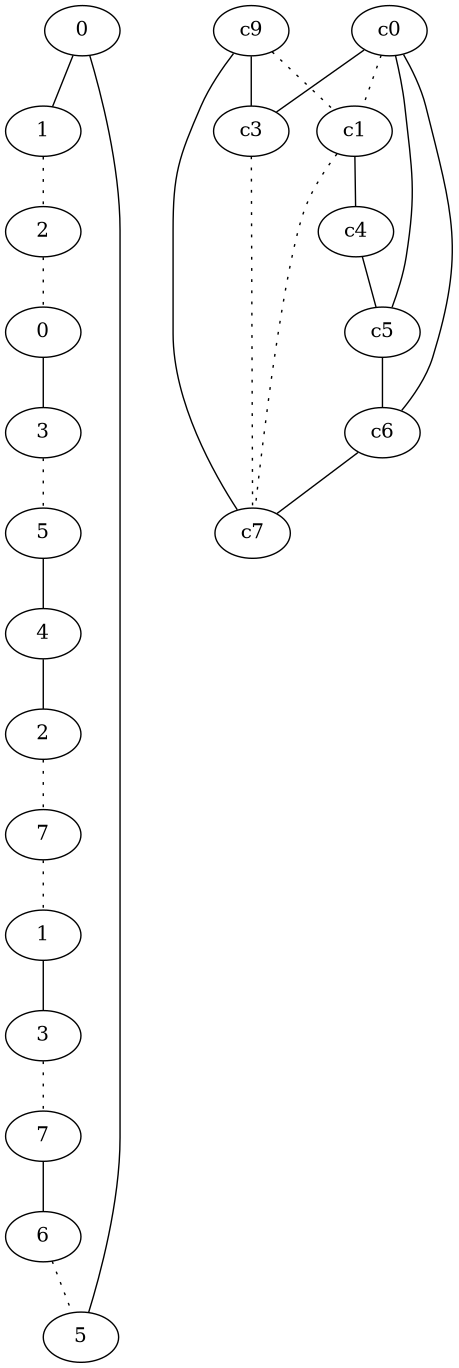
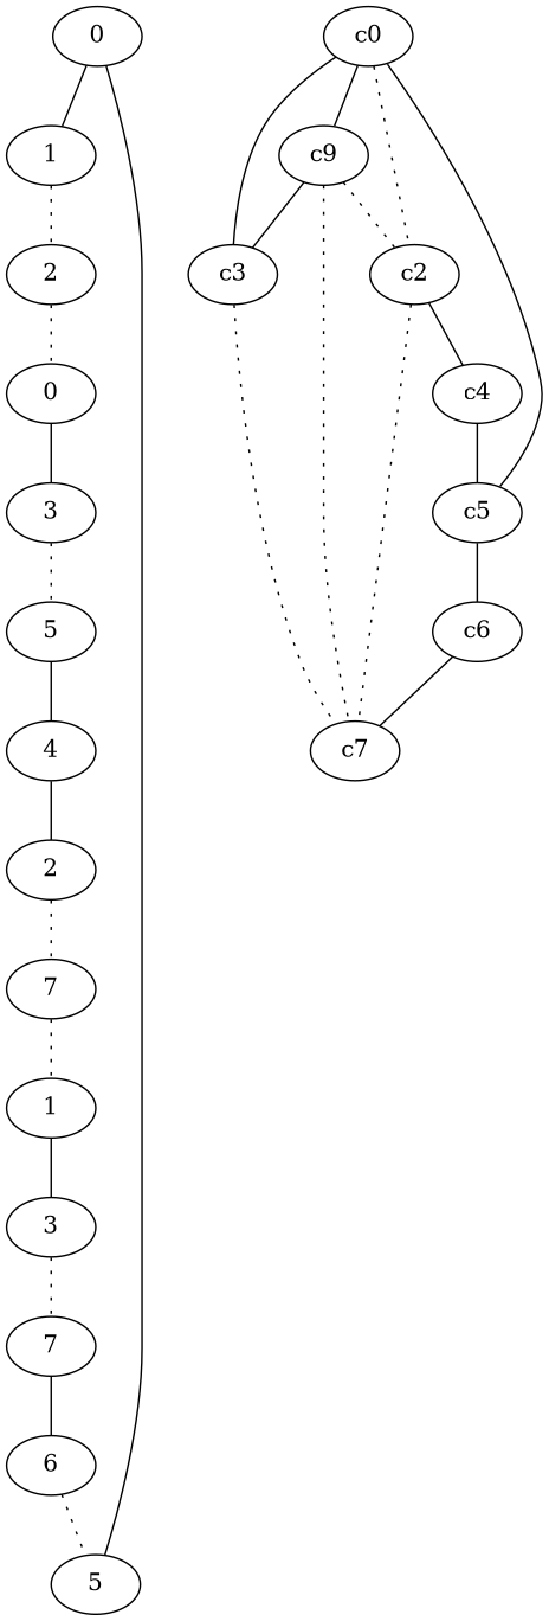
  graph {
    n1 [label=0]
    n2 [label=1]
    n3 [label=5]
    n4 [label=2]
    n5 [label=0]
    n6 [label=3]
    n7 [label=5]
    n8 [label=4]
    n9 [label=2]
    n10 [label=7]
    n11 [label=1]
    n12 [label=3]
    n13 [label=7]
    n14 [label=6]
    n15 [label=c9]
    c0
-   c2 [label=c1]
+   c2
    c3
    c5
    c7
    c4
    c6
    n1 -- n2
    n1 -- n3
    n2 -- n4 [style=dotted]
    n4 -- n5 [style=dotted]
    n5 -- n6
    n6 -- n7 [style=dotted]
    n7 -- n8
    n8 -- n9
    n9 -- n10 [style=dotted]
    n10 -- n11 [style=dotted]
    n11 -- n12
    n12 -- n13 [style=dotted]
    n13 -- n14
    n14 -- n3 [style=dotted]
    n15 -- c2 [style=dotted]
    n15 -- c3
-   n15 -- c7 [style=solid]
-   c0 -- c6
+   n15 -- c7 [style=dotted]
+   c0 -- n15
    c0 -- c2 [style=dotted]
    c0 -- c3
    c0 -- c5
    c2 -- c7 [style=dotted]
    c2 -- c4
    c3 -- c7 [style=dotted]
    c5 -- c6 [style=solid]
    c4 -- c5
    c6 -- c7
  }
